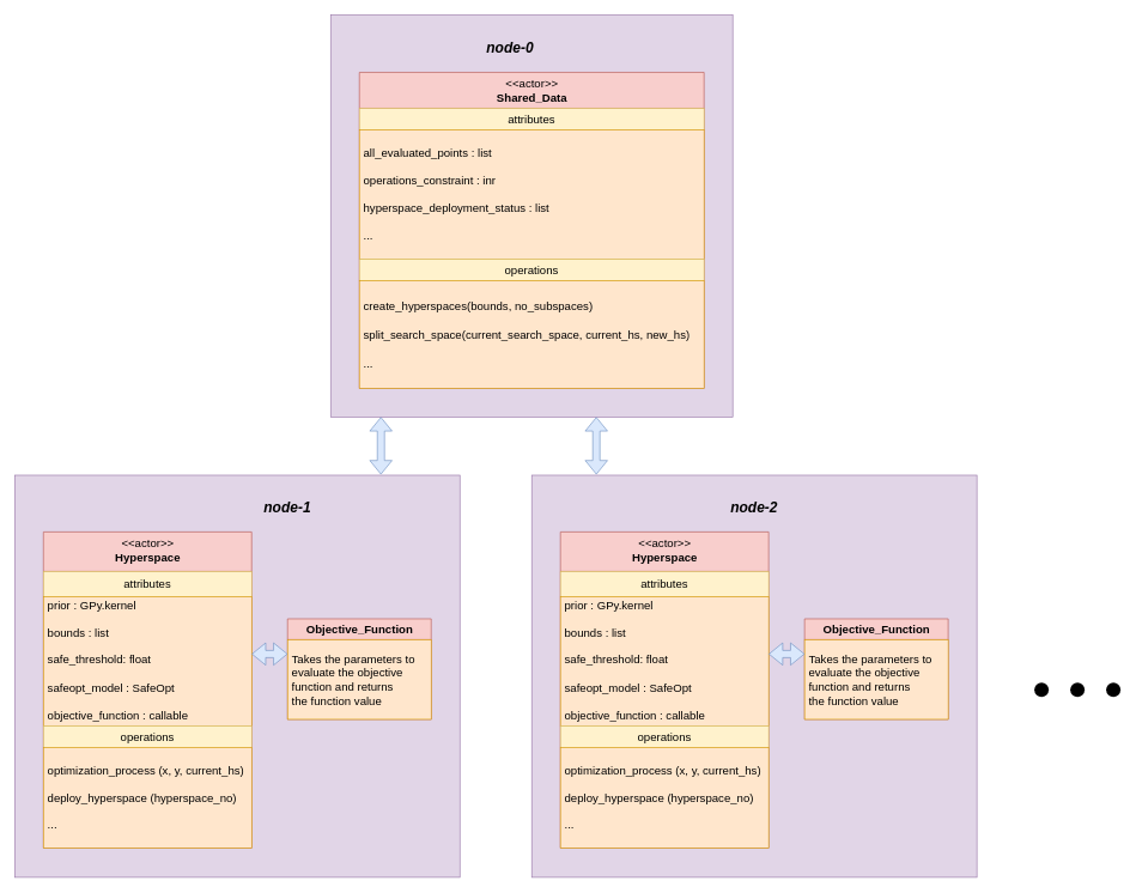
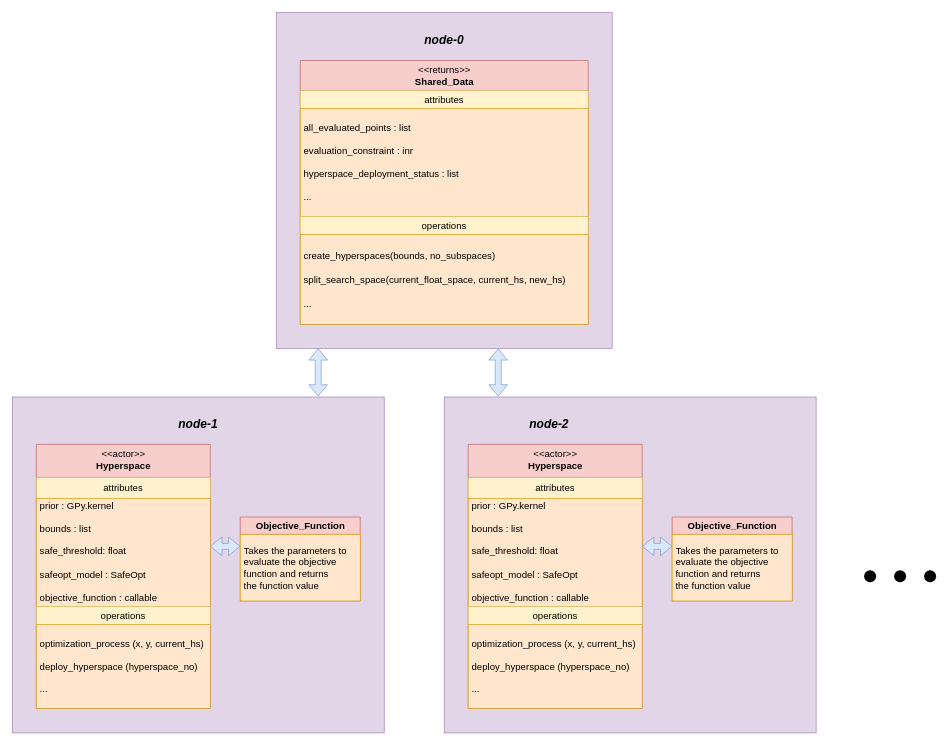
  <mxCell id="0" />
  <mxCell id="1" parent="0" />
  <mxCell id="2" value="" style="rounded=0;whiteSpace=wrap;html=1;strokeColor=#9673a6;fillColor=#e1d5e7;" vertex="1" parent="1"><mxGeometry x="20" y="661" width="620" height="560" as="geometry" /></mxCell>
  <mxCell id="3" value="" style="rounded=0;whiteSpace=wrap;html=1;strokeColor=#9673a6;fillColor=#e1d5e7;fontSize=16;" vertex="1" parent="1"><mxGeometry x="460" y="20" width="560" height="560" as="geometry" /></mxCell>
- <mxCell id="4" value="&amp;lt;&amp;lt;actor&amp;gt;&amp;gt;&lt;br style=&quot;font-size: 16px;&quot;&gt;&lt;b style=&quot;font-size: 16px;&quot;&gt;Shared_Data&lt;/b&gt;" style="swimlane;fontStyle=0;align=center;verticalAlign=top;childLayout=stackLayout;horizontal=1;startSize=50;horizontalStack=0;resizeParent=1;resizeParentMax=0;resizeLast=0;collapsible=0;marginBottom=0;html=1;swimlaneFillColor=none;fontSize=16;fillColor=#f8cecc;strokeColor=#b85450;" parent="1" vertex="1"><mxGeometry x="500" y="100" width="480" height="440" as="geometry" /></mxCell>
+ <mxCell id="4" value="&amp;lt;&amp;lt;returns&amp;gt;&amp;gt;&lt;br style=&quot;font-size: 16px;&quot;&gt;&lt;b style=&quot;font-size: 16px;&quot;&gt;Shared_Data&lt;/b&gt;" style="swimlane;fontStyle=0;align=center;verticalAlign=top;childLayout=stackLayout;horizontal=1;startSize=50;horizontalStack=0;resizeParent=1;resizeParentMax=0;resizeLast=0;collapsible=0;marginBottom=0;html=1;swimlaneFillColor=none;fontSize=16;fillColor=#f8cecc;strokeColor=#b85450;" parent="1" vertex="1"><mxGeometry x="500" y="100" width="480" height="440" as="geometry" /></mxCell>
  <mxCell id="5" value="attributes" style="text;html=1;align=center;verticalAlign=middle;spacingLeft=4;spacingRight=4;overflow=hidden;rotatable=0;points=[[0,0.5],[1,0.5]];portConstraint=eastwest;strokeWidth=1;fillColor=#fff2cc;strokeColor=#d6b656;fontSize=16;" parent="4" vertex="1"><mxGeometry y="50" width="480" height="30" as="geometry" /></mxCell>
- <mxCell id="6" value="all_evaluated_points : list&lt;br style=&quot;font-size: 16px;&quot;&gt;&lt;br style=&quot;font-size: 16px;&quot;&gt;operations_constraint : inr&lt;br style=&quot;font-size: 16px;&quot;&gt;&lt;br style=&quot;font-size: 16px;&quot;&gt;hyperspace_deployment_status : list&lt;br style=&quot;font-size: 16px;&quot;&gt;&lt;br style=&quot;font-size: 16px;&quot;&gt;..." style="text;html=1;strokeColor=#d79b00;fillColor=#ffe6cc;align=left;verticalAlign=middle;spacingLeft=4;spacingRight=4;overflow=hidden;rotatable=0;points=[[0,0.5],[1,0.5]];portConstraint=eastwest;fontSize=16;" parent="4" vertex="1"><mxGeometry y="80" width="480" height="180" as="geometry" /></mxCell>
+ <mxCell id="6" value="all_evaluated_points : list&lt;br style=&quot;font-size: 16px;&quot;&gt;&lt;br style=&quot;font-size: 16px;&quot;&gt;evaluation_constraint : inr&lt;br style=&quot;font-size: 16px;&quot;&gt;&lt;br style=&quot;font-size: 16px;&quot;&gt;hyperspace_deployment_status : list&lt;br style=&quot;font-size: 16px;&quot;&gt;&lt;br style=&quot;font-size: 16px;&quot;&gt;..." style="text;html=1;strokeColor=#d79b00;fillColor=#ffe6cc;align=left;verticalAlign=middle;spacingLeft=4;spacingRight=4;overflow=hidden;rotatable=0;points=[[0,0.5],[1,0.5]];portConstraint=eastwest;fontSize=16;" parent="4" vertex="1"><mxGeometry y="80" width="480" height="180" as="geometry" /></mxCell>
  <mxCell id="7" value="operations" style="text;html=1;align=center;verticalAlign=middle;spacingLeft=4;spacingRight=4;overflow=hidden;rotatable=0;points=[[0,0.5],[1,0.5]];portConstraint=eastwest;strokeColor=#d6b656;fillColor=#fff2cc;fontSize=16;" parent="4" vertex="1"><mxGeometry y="260" width="480" height="30" as="geometry" /></mxCell>
- <mxCell id="8" value="&lt;p style=&quot;line-height: 1.5; font-size: 16px;&quot;&gt;create_hyperspaces(bounds, no_subspaces)&lt;/p&gt;&lt;p style=&quot;line-height: 1.5; font-size: 16px;&quot;&gt;split_search_space(current_search_space, current_hs, new_hs)&lt;/p&gt;&lt;p style=&quot;line-height: 1.5; font-size: 16px;&quot;&gt;...&lt;/p&gt;" style="text;html=1;strokeColor=#d79b00;fillColor=#ffe6cc;align=left;verticalAlign=middle;spacingLeft=4;spacingRight=4;overflow=hidden;rotatable=0;points=[[0,0.5],[1,0.5]];portConstraint=eastwest;fontSize=16;" parent="4" vertex="1"><mxGeometry y="290" width="480" height="150" as="geometry" /></mxCell>
+ <mxCell id="8" value="&lt;p style=&quot;line-height: 1.5; font-size: 16px;&quot;&gt;create_hyperspaces(bounds, no_subspaces)&lt;/p&gt;&lt;p style=&quot;line-height: 1.5; font-size: 16px;&quot;&gt;split_search_space(current_float_space, current_hs, new_hs)&lt;/p&gt;&lt;p style=&quot;line-height: 1.5; font-size: 16px;&quot;&gt;...&lt;/p&gt;" style="text;html=1;strokeColor=#d79b00;fillColor=#ffe6cc;align=left;verticalAlign=middle;spacingLeft=4;spacingRight=4;overflow=hidden;rotatable=0;points=[[0,0.5],[1,0.5]];portConstraint=eastwest;fontSize=16;" parent="4" vertex="1"><mxGeometry y="290" width="480" height="150" as="geometry" /></mxCell>
  <mxCell id="9" value="&lt;font style=&quot;font-size: 16px;&quot;&gt;&amp;lt;&amp;lt;actor&amp;gt;&amp;gt;&lt;br&gt;&lt;b&gt;Hyperspace&lt;/b&gt;&lt;/font&gt;" style="swimlane;fontStyle=0;align=center;verticalAlign=top;childLayout=stackLayout;horizontal=1;startSize=55;horizontalStack=0;resizeParent=1;resizeParentMax=0;resizeLast=0;collapsible=0;marginBottom=0;html=1;strokeColor=#b85450;fillColor=#f8cecc;" vertex="1" parent="1"><mxGeometry x="60" y="740" width="290" height="440" as="geometry" /></mxCell>
  <mxCell id="10" value="&lt;font style=&quot;font-size: 16px;&quot;&gt;attributes&lt;/font&gt;" style="text;html=1;strokeColor=#d6b656;fillColor=#fff2cc;align=center;verticalAlign=middle;spacingLeft=4;spacingRight=4;overflow=hidden;rotatable=0;points=[[0,0.5],[1,0.5]];portConstraint=eastwest;" vertex="1" parent="9"><mxGeometry y="55" width="290" height="35" as="geometry" /></mxCell>
  <mxCell id="11" value="&lt;font style=&quot;font-size: 16px;&quot;&gt;prior : GPy.kernel&lt;br&gt;&lt;br&gt;bounds : list&lt;br&gt;&lt;br&gt;safe_threshold: float&lt;br&gt;&lt;br&gt;safeopt_model : SafeOpt&lt;br&gt;&lt;br&gt;objective_function : callable&lt;br&gt;&lt;br&gt;...&lt;/font&gt;" style="text;html=1;strokeColor=#d79b00;fillColor=#ffe6cc;align=left;verticalAlign=middle;spacingLeft=4;spacingRight=4;overflow=hidden;rotatable=0;points=[[0,0.5],[1,0.5]];portConstraint=eastwest;" vertex="1" parent="9"><mxGeometry y="90" width="290" height="180" as="geometry" /></mxCell>
  <mxCell id="12" value="&lt;font style=&quot;font-size: 16px;&quot;&gt;operations&lt;/font&gt;" style="text;html=1;strokeColor=#d6b656;fillColor=#fff2cc;align=center;verticalAlign=middle;spacingLeft=4;spacingRight=4;overflow=hidden;rotatable=0;points=[[0,0.5],[1,0.5]];portConstraint=eastwest;" vertex="1" parent="9"><mxGeometry y="270" width="290" height="30" as="geometry" /></mxCell>
  <mxCell id="13" value="&lt;font style=&quot;font-size: 16px;&quot;&gt;optimization_process (x, y, current_hs)&lt;br&gt;&lt;br&gt;deploy_hyperspace (hyperspace_no)&lt;br&gt;&lt;br&gt;...&lt;/font&gt;" style="text;html=1;strokeColor=#d79b00;fillColor=#ffe6cc;align=left;verticalAlign=middle;spacingLeft=4;spacingRight=4;overflow=hidden;rotatable=0;points=[[0,0.5],[1,0.5]];portConstraint=eastwest;" vertex="1" parent="9"><mxGeometry y="300" width="290" height="140" as="geometry" /></mxCell>
- <mxCell id="14" value="&lt;div style=&quot;font-size: 20px;&quot;&gt;&lt;b style=&quot;background-color: initial; font-size: 20px;&quot;&gt;&lt;i style=&quot;font-size: 20px;&quot;&gt;node-1&lt;/i&gt;&lt;/b&gt;&lt;/div&gt;" style="text;html=1;strokeColor=none;fillColor=none;align=center;verticalAlign=middle;whiteSpace=wrap;rounded=0;fontSize=20;" vertex="1" parent="1"><mxGeometry x="350" y="690" width="100" height="30" as="geometry" /></mxCell>
+ <mxCell id="14" value="&lt;div style=&quot;font-size: 20px;&quot;&gt;&lt;b style=&quot;background-color: initial; font-size: 20px;&quot;&gt;&lt;i style=&quot;font-size: 20px;&quot;&gt;node-1&lt;/i&gt;&lt;/b&gt;&lt;/div&gt;" style="text;html=1;strokeColor=none;fillColor=none;align=center;verticalAlign=middle;whiteSpace=wrap;rounded=0;fontSize=20;" vertex="1" parent="1"><mxGeometry x="280" y="690" width="100" height="30" as="geometry" /></mxCell>
  <mxCell id="15" value="&lt;font style=&quot;font-size: 16px;&quot;&gt;Objective_Function&lt;/font&gt;" style="swimlane;fontStyle=1;align=center;verticalAlign=middle;childLayout=stackLayout;horizontal=1;startSize=29;horizontalStack=0;resizeParent=1;resizeParentMax=0;resizeLast=0;collapsible=0;marginBottom=0;html=1;strokeColor=#b85450;fillColor=#f8cecc;" vertex="1" parent="1"><mxGeometry x="400" y="861" width="200" height="140" as="geometry" /></mxCell>
  <mxCell id="16" value="&lt;font style=&quot;font-size: 16px;&quot;&gt;Takes the parameters to &lt;br&gt;evaluate the objective &lt;br&gt;function and returns &lt;br&gt;the function value&lt;/font&gt;" style="text;html=1;strokeColor=#d79b00;fillColor=#ffe6cc;align=left;verticalAlign=middle;spacingLeft=4;spacingRight=4;overflow=hidden;rotatable=0;points=[[0,0.5],[1,0.5]];portConstraint=eastwest;" vertex="1" parent="15"><mxGeometry y="29" width="200" height="111" as="geometry" /></mxCell>
- <mxCell id="17" value="&lt;div style=&quot;font-size: 20px;&quot;&gt;&lt;b style=&quot;background-color: initial; font-size: 20px;&quot;&gt;&lt;i style=&quot;font-size: 20px;&quot;&gt;node-0&lt;/i&gt;&lt;/b&gt;&lt;/div&gt;" style="text;html=1;strokeColor=none;fillColor=none;align=center;verticalAlign=middle;whiteSpace=wrap;rounded=0;fontSize=20;" vertex="1" parent="1"><mxGeometry x="660" y="50" width="100" height="30" as="geometry" /></mxCell>
+ <mxCell id="17" value="&lt;div style=&quot;font-size: 20px;&quot;&gt;&lt;b style=&quot;background-color: initial; font-size: 20px;&quot;&gt;&lt;i style=&quot;font-size: 20px;&quot;&gt;node-0&lt;/i&gt;&lt;/b&gt;&lt;/div&gt;" style="text;html=1;strokeColor=none;fillColor=none;align=center;verticalAlign=middle;whiteSpace=wrap;rounded=0;fontSize=20;" vertex="1" parent="1"><mxGeometry x="690" y="50" width="100" height="30" as="geometry" /></mxCell>
  <mxCell id="18" value="" style="shape=flexArrow;endArrow=classic;startArrow=classic;html=1;rounded=0;fontSize=16;fillColor=#dae8fc;strokeColor=#6c8ebf;" edge="1" parent="1"><mxGeometry width="100" height="100" relative="1" as="geometry"><mxPoint x="350" y="910" as="sourcePoint" /><mxPoint x="400" y="910" as="targetPoint" /></mxGeometry></mxCell>
  <mxCell id="19" value="" style="rounded=0;whiteSpace=wrap;html=1;strokeColor=#9673a6;fillColor=#e1d5e7;" vertex="1" parent="1"><mxGeometry x="740" y="661" width="620" height="560" as="geometry" /></mxCell>
  <mxCell id="20" value="&lt;font style=&quot;font-size: 16px;&quot;&gt;&amp;lt;&amp;lt;actor&amp;gt;&amp;gt;&lt;br&gt;&lt;b&gt;Hyperspace&lt;/b&gt;&lt;/font&gt;" style="swimlane;fontStyle=0;align=center;verticalAlign=top;childLayout=stackLayout;horizontal=1;startSize=55;horizontalStack=0;resizeParent=1;resizeParentMax=0;resizeLast=0;collapsible=0;marginBottom=0;html=1;strokeColor=#b85450;fillColor=#f8cecc;" vertex="1" parent="1"><mxGeometry x="780" y="740" width="290" height="440" as="geometry" /></mxCell>
  <mxCell id="21" value="&lt;font style=&quot;font-size: 16px;&quot;&gt;attributes&lt;/font&gt;" style="text;html=1;strokeColor=#d6b656;fillColor=#fff2cc;align=center;verticalAlign=middle;spacingLeft=4;spacingRight=4;overflow=hidden;rotatable=0;points=[[0,0.5],[1,0.5]];portConstraint=eastwest;" vertex="1" parent="20"><mxGeometry y="55" width="290" height="35" as="geometry" /></mxCell>
  <mxCell id="22" value="&lt;font style=&quot;font-size: 16px;&quot;&gt;prior : GPy.kernel&lt;br&gt;&lt;br&gt;bounds : list&lt;br&gt;&lt;br&gt;safe_threshold: float&lt;br&gt;&lt;br&gt;safeopt_model : SafeOpt&lt;br&gt;&lt;br&gt;objective_function : callable&lt;br&gt;&lt;br&gt;...&lt;/font&gt;" style="text;html=1;strokeColor=#d79b00;fillColor=#ffe6cc;align=left;verticalAlign=middle;spacingLeft=4;spacingRight=4;overflow=hidden;rotatable=0;points=[[0,0.5],[1,0.5]];portConstraint=eastwest;" vertex="1" parent="20"><mxGeometry y="90" width="290" height="180" as="geometry" /></mxCell>
  <mxCell id="23" value="&lt;font style=&quot;font-size: 16px;&quot;&gt;operations&lt;/font&gt;" style="text;html=1;strokeColor=#d6b656;fillColor=#fff2cc;align=center;verticalAlign=middle;spacingLeft=4;spacingRight=4;overflow=hidden;rotatable=0;points=[[0,0.5],[1,0.5]];portConstraint=eastwest;" vertex="1" parent="20"><mxGeometry y="270" width="290" height="30" as="geometry" /></mxCell>
  <mxCell id="24" value="&lt;font style=&quot;font-size: 16px;&quot;&gt;optimization_process (x, y, current_hs)&lt;br&gt;&lt;br&gt;deploy_hyperspace (hyperspace_no)&lt;br&gt;&lt;br&gt;...&lt;/font&gt;" style="text;html=1;strokeColor=#d79b00;fillColor=#ffe6cc;align=left;verticalAlign=middle;spacingLeft=4;spacingRight=4;overflow=hidden;rotatable=0;points=[[0,0.5],[1,0.5]];portConstraint=eastwest;" vertex="1" parent="20"><mxGeometry y="300" width="290" height="140" as="geometry" /></mxCell>
- <mxCell id="25" value="&lt;div style=&quot;font-size: 20px;&quot;&gt;&lt;b style=&quot;background-color: initial; font-size: 20px;&quot;&gt;&lt;i style=&quot;font-size: 20px;&quot;&gt;node-2&lt;/i&gt;&lt;/b&gt;&lt;/div&gt;" style="text;html=1;strokeColor=none;fillColor=none;align=center;verticalAlign=middle;whiteSpace=wrap;rounded=0;fontSize=20;" vertex="1" parent="1"><mxGeometry x="1000" y="690" width="100" height="30" as="geometry" /></mxCell>
+ <mxCell id="25" value="&lt;div style=&quot;font-size: 20px;&quot;&gt;&lt;b style=&quot;background-color: initial; font-size: 20px;&quot;&gt;&lt;i style=&quot;font-size: 20px;&quot;&gt;node-2&lt;/i&gt;&lt;/b&gt;&lt;/div&gt;" style="text;html=1;strokeColor=none;fillColor=none;align=center;verticalAlign=middle;whiteSpace=wrap;rounded=0;fontSize=20;" vertex="1" parent="1"><mxGeometry x="865" y="690" width="100" height="30" as="geometry" /></mxCell>
  <mxCell id="26" value="&lt;font style=&quot;font-size: 16px;&quot;&gt;Objective_Function&lt;/font&gt;" style="swimlane;fontStyle=1;align=center;verticalAlign=middle;childLayout=stackLayout;horizontal=1;startSize=29;horizontalStack=0;resizeParent=1;resizeParentMax=0;resizeLast=0;collapsible=0;marginBottom=0;html=1;strokeColor=#b85450;fillColor=#f8cecc;" vertex="1" parent="1"><mxGeometry x="1120" y="861" width="200" height="140" as="geometry" /></mxCell>
  <mxCell id="27" value="&lt;font style=&quot;font-size: 16px;&quot;&gt;Takes the parameters to &lt;br&gt;evaluate the objective &lt;br&gt;function and returns &lt;br&gt;the function value&lt;/font&gt;" style="text;html=1;strokeColor=#d79b00;fillColor=#ffe6cc;align=left;verticalAlign=middle;spacingLeft=4;spacingRight=4;overflow=hidden;rotatable=0;points=[[0,0.5],[1,0.5]];portConstraint=eastwest;" vertex="1" parent="26"><mxGeometry y="29" width="200" height="111" as="geometry" /></mxCell>
  <mxCell id="28" value="" style="shape=flexArrow;endArrow=classic;startArrow=classic;html=1;rounded=0;fontSize=16;fillColor=#dae8fc;strokeColor=#6c8ebf;" edge="1" parent="1"><mxGeometry width="100" height="100" relative="1" as="geometry"><mxPoint x="1070" y="910" as="sourcePoint" /><mxPoint x="1120" y="910" as="targetPoint" /></mxGeometry></mxCell>
  <mxCell id="29" value="" style="ellipse;fillColor=#000000;strokeColor=none;fontSize=16;" vertex="1" parent="1"><mxGeometry x="1440" y="950" width="20" height="20" as="geometry" /></mxCell>
  <mxCell id="30" value="" style="ellipse;fillColor=#000000;strokeColor=none;fontSize=16;" vertex="1" parent="1"><mxGeometry x="1540" y="950" width="20" height="20" as="geometry" /></mxCell>
  <mxCell id="31" value="" style="ellipse;fillColor=#000000;strokeColor=none;fontSize=16;" vertex="1" parent="1"><mxGeometry x="1490" y="950" width="20" height="20" as="geometry" /></mxCell>
  <mxCell id="32" value="" style="shape=flexArrow;endArrow=classic;startArrow=classic;html=1;rounded=0;fontSize=16;fillColor=#dae8fc;strokeColor=#6c8ebf;" edge="1" parent="1"><mxGeometry width="100" height="100" relative="1" as="geometry"><mxPoint x="530" y="660" as="sourcePoint" /><mxPoint x="530" y="580" as="targetPoint" /></mxGeometry></mxCell>
  <mxCell id="33" value="" style="shape=flexArrow;endArrow=classic;startArrow=classic;html=1;rounded=0;fontSize=16;fillColor=#dae8fc;strokeColor=#6c8ebf;" edge="1" parent="1"><mxGeometry width="100" height="100" relative="1" as="geometry"><mxPoint x="830" y="660" as="sourcePoint" /><mxPoint x="830" y="580" as="targetPoint" /></mxGeometry></mxCell>
